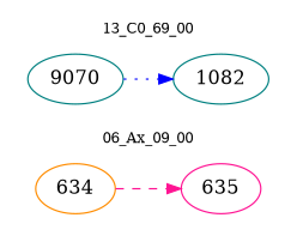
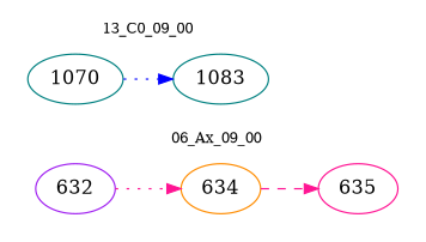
  digraph {
    rankdir=LR
    node [color=teal]
    edge [color=deeppink style=dotted]
+   n1 [color=purple label=632]
    n2 [color=darkorange label=634]
    n3 [color=deeppink label=635]
-   n4 [label=9070]
-   n5 [label=1082]
+   n4 [label=1070]
+   n5 [label=1083]
    subgraph cluster_1 {
      color=white
      fontsize=10
      label="06_Ax_09_00"
+     n1
      n2
      n3
    }
    subgraph cluster_2 {
      color=white
      fontsize=10
-     label="13_C0_69_00"
+     label="13_C0_09_00"
      n4
      n5
    }
+   n1 -> n2
    n2 -> n3 [style=dashed]
    n4 -> n5 [color=blue]
  }
